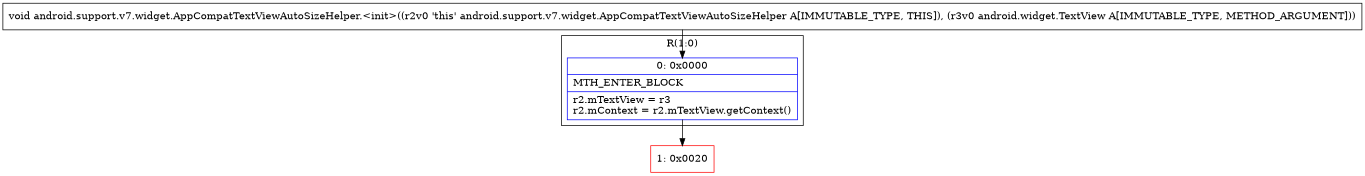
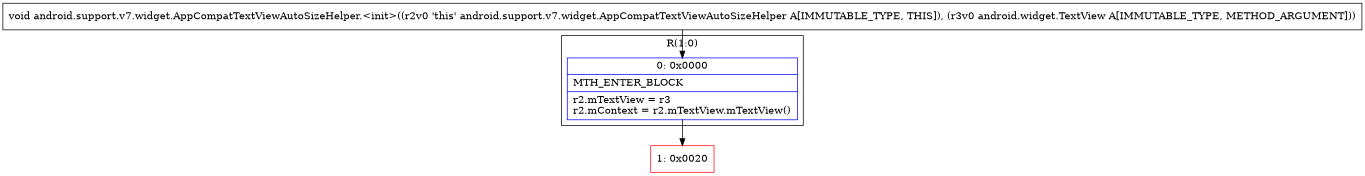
  digraph {
    node [shape=record]
-   n1 [color=blue label="{0\:\ 0x0000|MTH_ENTER_BLOCK\l|r2.mTextView = r3\lr2.mContext = r2.mTextView.getContext()\l}"]
+   n1 [color=blue label="{0\:\ 0x0000|MTH_ENTER_BLOCK\l|r2.mTextView = r3\lr2.mContext = r2.mTextView.mTextView()\l}"]
    n2 [color=red label="{1\:\ 0x0020}"]
    n3 [label="{void android.support.v7.widget.AppCompatTextViewAutoSizeHelper.\<init\>((r2v0 'this' android.support.v7.widget.AppCompatTextViewAutoSizeHelper A[IMMUTABLE_TYPE, THIS]), (r3v0 android.widget.TextView A[IMMUTABLE_TYPE, METHOD_ARGUMENT])) }"]
    subgraph cluster_1 {
      label="R(1:0)"
      n1
    }
    n1 -> n2
    n3 -> n1
  }
